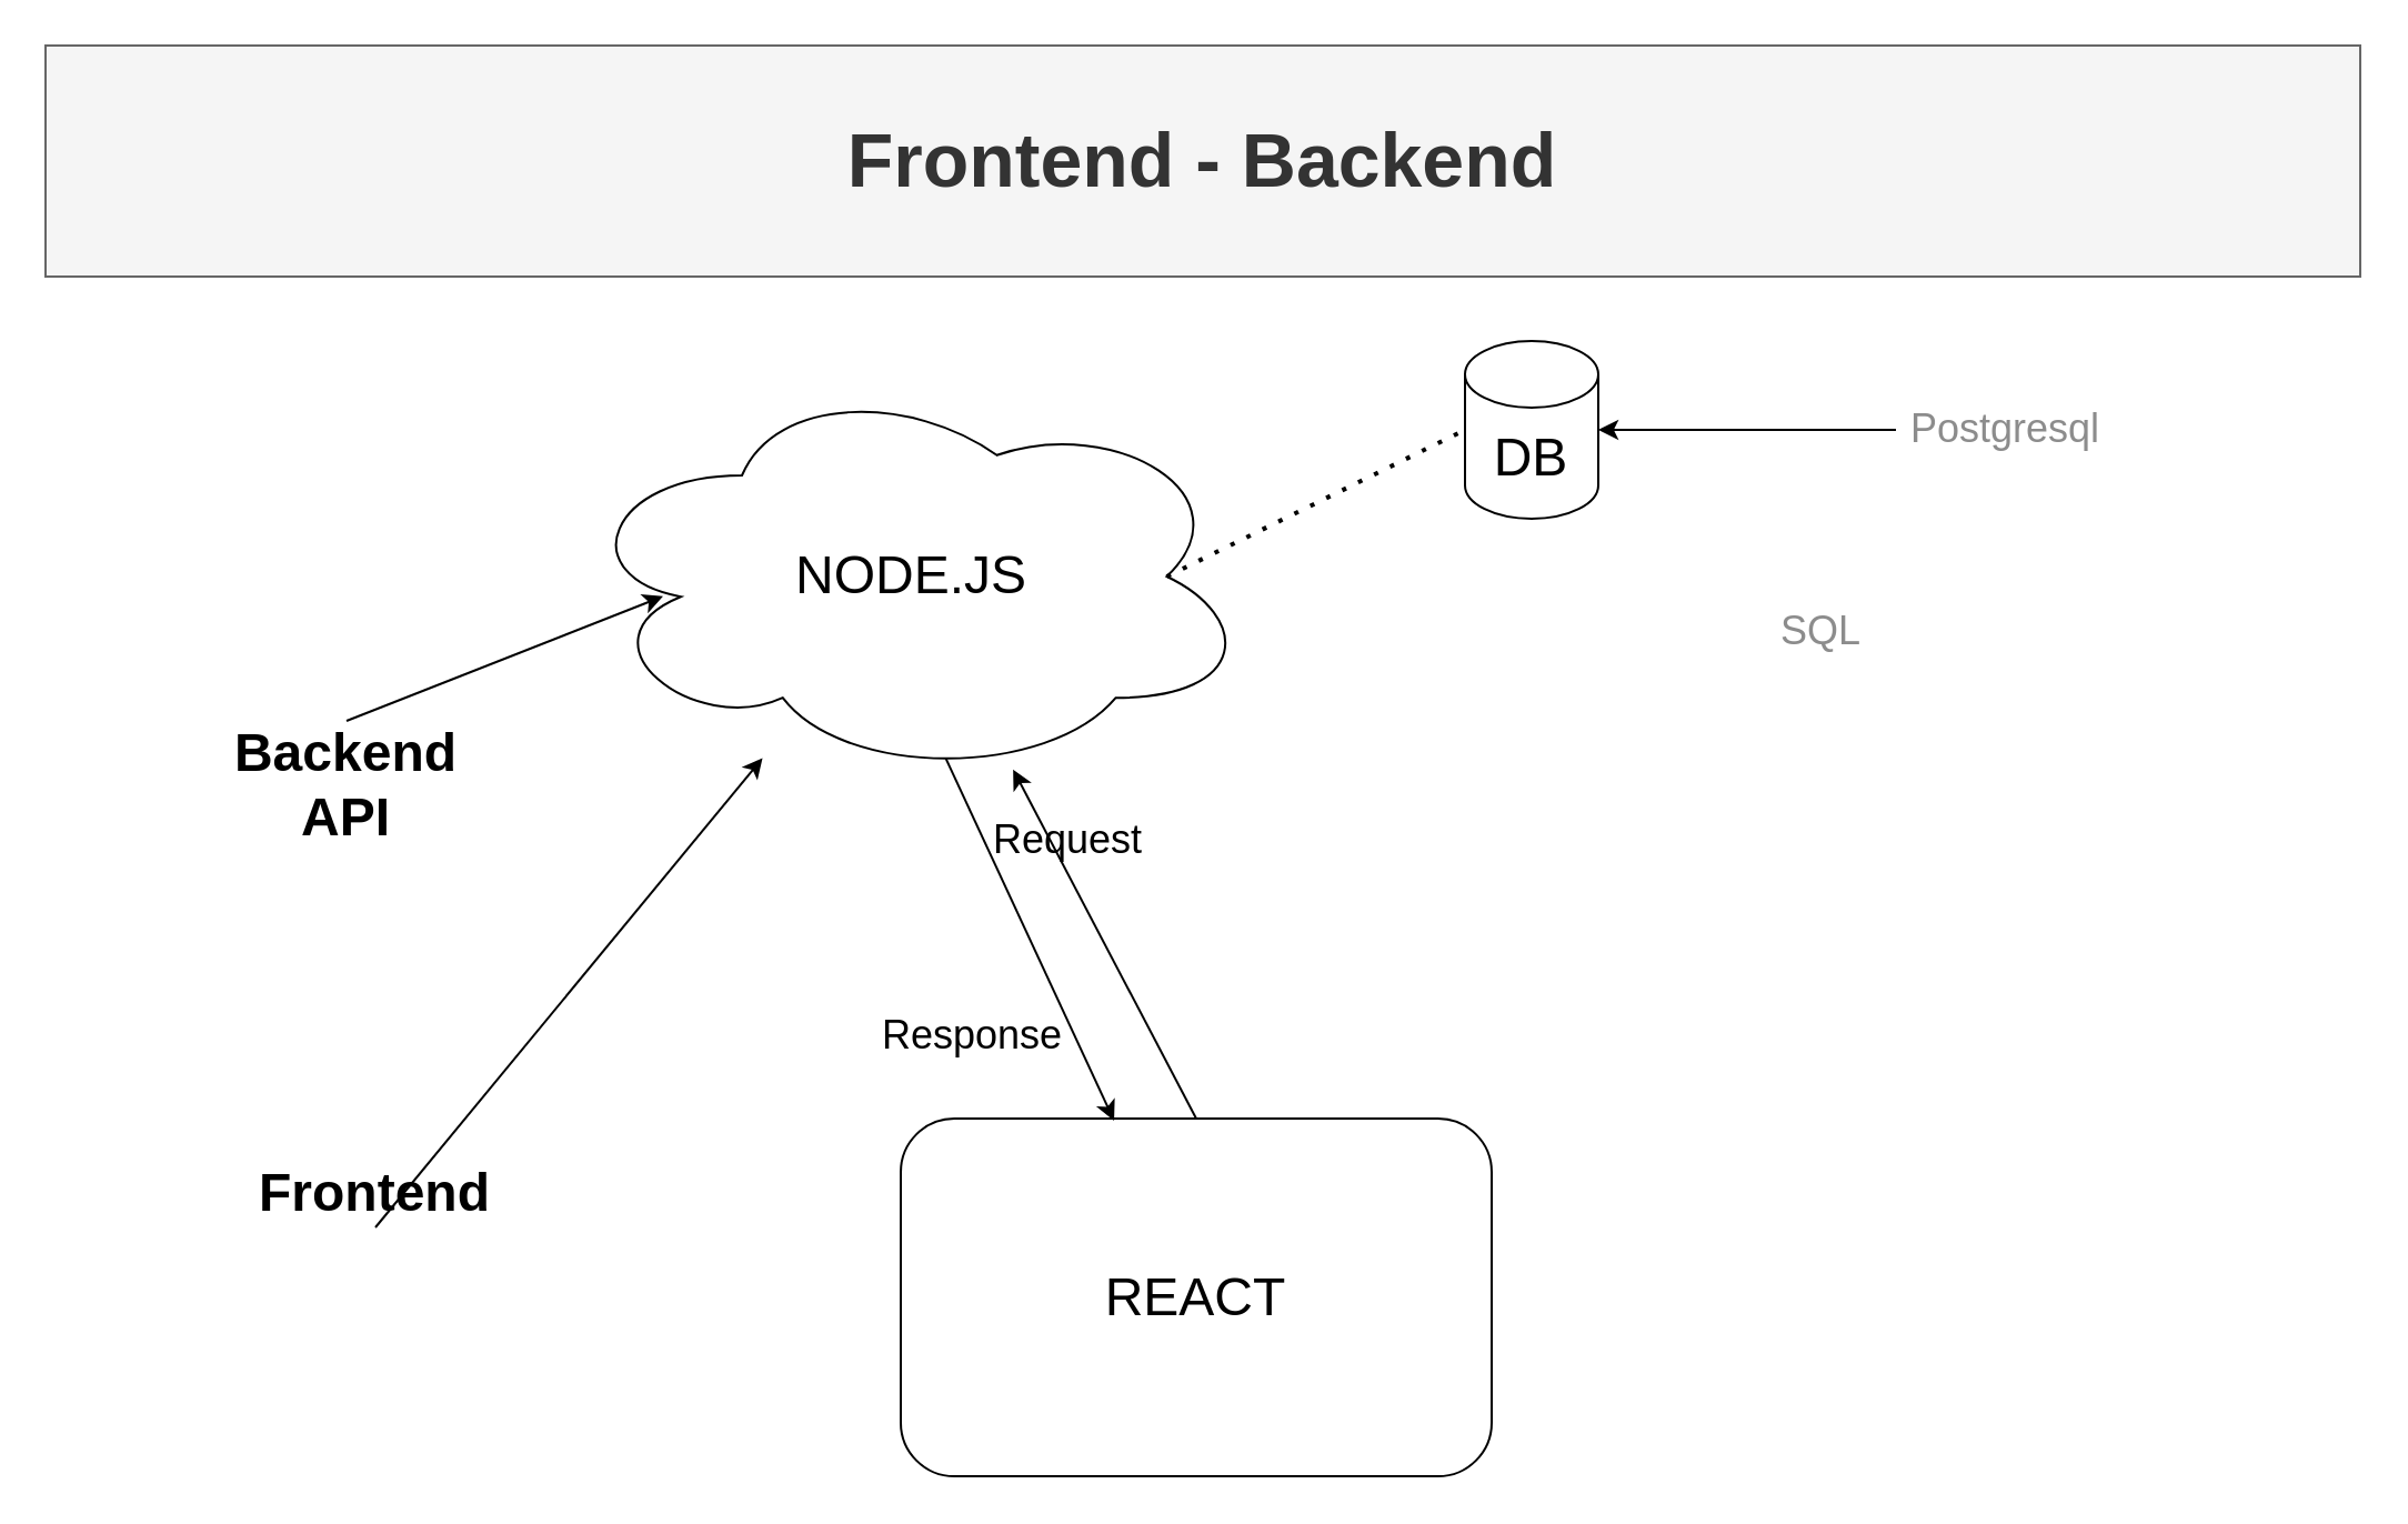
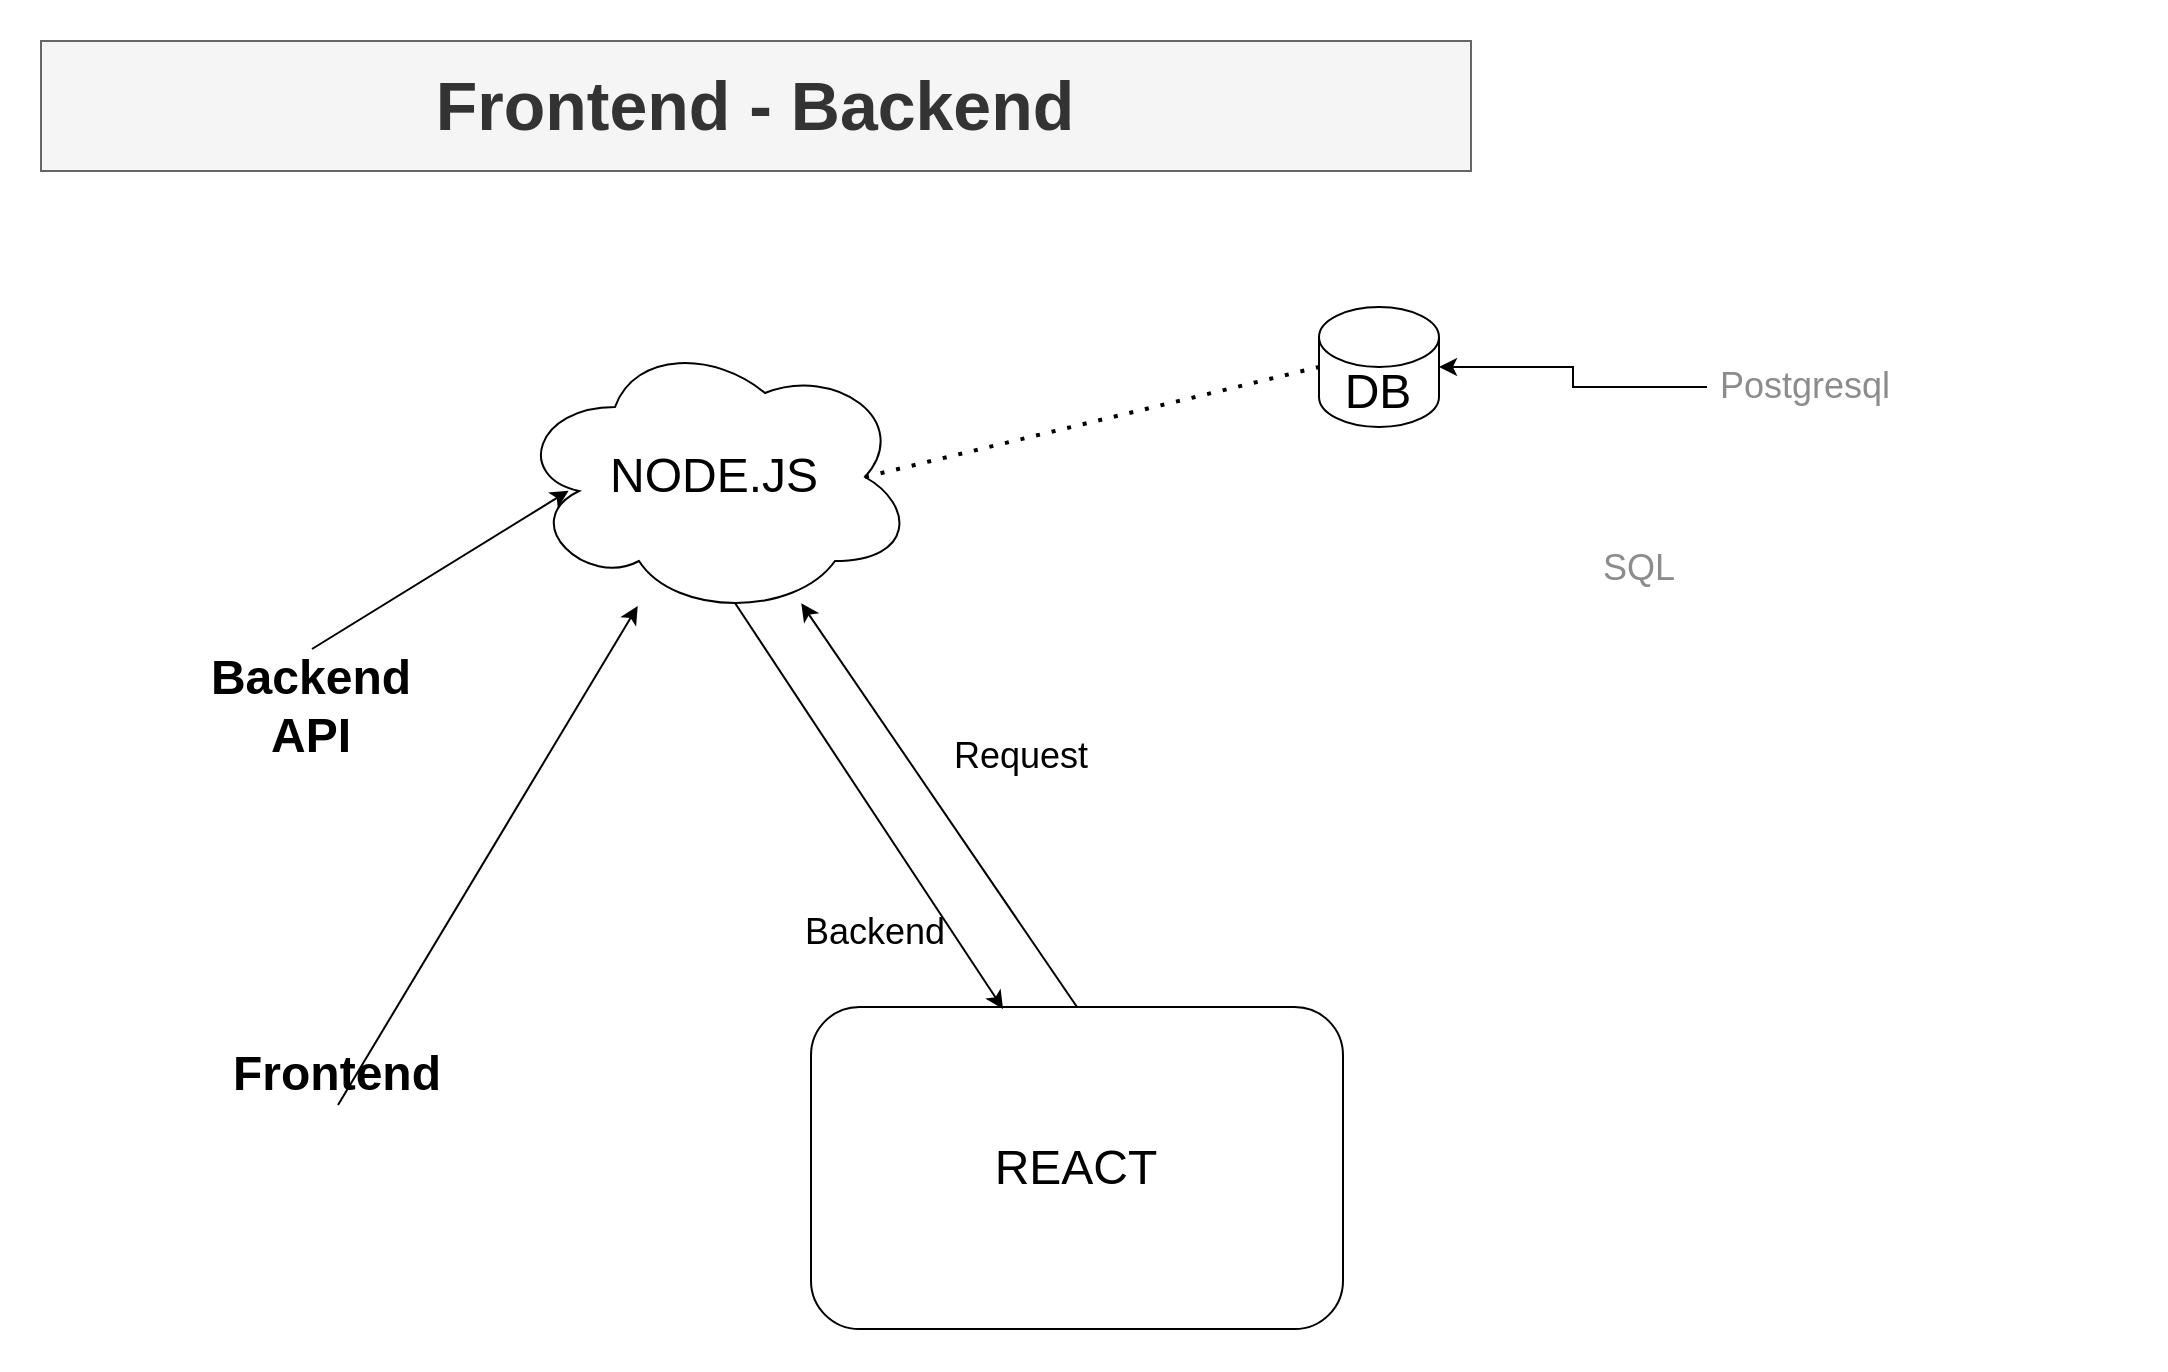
  <mxCell id="0" />
  <mxCell id="1" parent="0" />
- <mxCell id="2" value="Frontend - Backend" style="text;html=1;strokeColor=#666666;fillColor=#f5f5f5;align=center;verticalAlign=middle;whiteSpace=wrap;rounded=0;labelBackgroundColor=none;labelBorderColor=none;fontSize=34;fontStyle=1;fontColor=#333333;" parent="1" vertex="1"><mxGeometry x="20" y="20" width="1042" height="104" as="geometry" /></mxCell>
- <mxCell id="3" value="&lt;font style=&quot;font-size: 24px;&quot;&gt;NODE.JS&lt;/font&gt;" style="ellipse;shape=cloud;whiteSpace=wrap;html=1;" parent="1" vertex="1"><mxGeometry x="257" y="168" width="306" height="182" as="geometry" /></mxCell>
+ <mxCell id="2" value="Frontend - Backend" style="text;html=1;strokeColor=#666666;fillColor=#f5f5f5;align=center;verticalAlign=middle;whiteSpace=wrap;rounded=0;labelBackgroundColor=none;labelBorderColor=none;fontSize=34;fontStyle=1;fontColor=#333333;" parent="1" vertex="1"><mxGeometry x="20" y="20" width="715" height="65" as="geometry" /></mxCell>
+ <mxCell id="3" value="&lt;font style=&quot;font-size: 24px;&quot;&gt;NODE.JS&lt;/font&gt;" style="ellipse;shape=cloud;whiteSpace=wrap;html=1;" parent="1" vertex="1"><mxGeometry x="257" y="168" width="200" height="140" as="geometry" /></mxCell>
  <mxCell id="4" value="&lt;font style=&quot;font-size: 24px;&quot;&gt;REACT&lt;/font&gt;" style="whiteSpace=wrap;html=1;rounded=1;" parent="1" vertex="1"><mxGeometry x="405" y="503" width="266" height="161" as="geometry" /></mxCell>
  <mxCell id="5" value="" style="endArrow=classic;html=1;rounded=0;fontSize=24;exitX=0.5;exitY=1;exitDx=0;exitDy=0;" parent="1" source="6" target="3" edge="1"><mxGeometry width="50" height="50" relative="1" as="geometry"><mxPoint x="174" y="560" as="sourcePoint" /><mxPoint x="403" y="595" as="targetPoint" /></mxGeometry></mxCell>
  <mxCell id="6" value="Frontend" style="text;html=1;strokeColor=none;fillColor=none;align=center;verticalAlign=middle;whiteSpace=wrap;rounded=0;fontSize=24;fontStyle=1" parent="1" vertex="1"><mxGeometry x="109" y="522" width="119" height="30" as="geometry" /></mxCell>
  <mxCell id="7" value="" style="endArrow=classic;html=1;rounded=0;fontSize=24;entryX=0.134;entryY=0.549;entryDx=0;entryDy=0;entryPerimeter=0;exitX=0.5;exitY=0;exitDx=0;exitDy=0;" parent="1" source="8" target="3" edge="1"><mxGeometry width="50" height="50" relative="1" as="geometry"><mxPoint x="177" y="306" as="sourcePoint" /><mxPoint x="287" y="269" as="targetPoint" /></mxGeometry></mxCell>
  <mxCell id="8" value="Backend&lt;br&gt;API" style="text;html=1;strokeColor=none;fillColor=none;align=center;verticalAlign=middle;whiteSpace=wrap;rounded=0;fontSize=24;fontStyle=1" parent="1" vertex="1"><mxGeometry x="96" y="324" width="119" height="58" as="geometry" /></mxCell>
  <mxCell id="9" value="" style="endArrow=none;dashed=1;html=1;dashPattern=1 3;strokeWidth=2;rounded=0;fontSize=24;entryX=0;entryY=0.5;entryDx=0;entryDy=0;entryPerimeter=0;exitX=0.875;exitY=0.5;exitDx=0;exitDy=0;exitPerimeter=0;" parent="1" source="3" target="10" edge="1"><mxGeometry width="50" height="50" relative="1" as="geometry"><mxPoint x="541" y="246" as="sourcePoint" /><mxPoint x="633" y="211" as="targetPoint" /></mxGeometry></mxCell>
- <mxCell id="10" value="DB" style="shape=cylinder3;whiteSpace=wrap;html=1;boundedLbl=1;backgroundOutline=1;size=15;fontSize=24;" parent="1" vertex="1"><mxGeometry x="659" y="153" width="60" height="80" as="geometry" /></mxCell>
+ <mxCell id="10" value="DB" style="shape=cylinder3;whiteSpace=wrap;html=1;boundedLbl=1;backgroundOutline=1;size=15;fontSize=24;" parent="1" vertex="1"><mxGeometry x="659" y="153" width="60" height="60" as="geometry" /></mxCell>
  <mxCell id="11" value="" style="endArrow=classic;html=1;rounded=0;fontSize=24;exitX=0.5;exitY=0;exitDx=0;exitDy=0;" parent="1" source="4" target="3" edge="1"><mxGeometry width="50" height="50" relative="1" as="geometry"><mxPoint x="525" y="425" as="sourcePoint" /><mxPoint x="575" y="375" as="targetPoint" /></mxGeometry></mxCell>
- <mxCell id="12" value="&lt;font style=&quot;font-size: 18px;&quot;&gt;Request&lt;/font&gt;" style="text;html=1;strokeColor=none;fillColor=none;align=center;verticalAlign=middle;whiteSpace=wrap;rounded=0;fontSize=24;" parent="1" vertex="1"><mxGeometry x="421" y="361" width="119" height="30" as="geometry" /></mxCell>
+ <mxCell id="12" value="&lt;font style=&quot;font-size: 18px;&quot;&gt;Request&lt;/font&gt;" style="text;html=1;strokeColor=none;fillColor=none;align=center;verticalAlign=middle;whiteSpace=wrap;rounded=0;fontSize=24;" parent="1" vertex="1"><mxGeometry x="451" y="361" width="119" height="30" as="geometry" /></mxCell>
  <mxCell id="13" value="" style="endArrow=classic;html=1;rounded=0;fontSize=18;entryX=0.361;entryY=0.006;entryDx=0;entryDy=0;entryPerimeter=0;exitX=0.55;exitY=0.95;exitDx=0;exitDy=0;exitPerimeter=0;" parent="1" source="3" target="4" edge="1"><mxGeometry width="50" height="50" relative="1" as="geometry"><mxPoint x="352" y="430" as="sourcePoint" /><mxPoint x="402" y="380" as="targetPoint" /></mxGeometry></mxCell>
- <mxCell id="14" value="&lt;font style=&quot;font-size: 18px;&quot;&gt;Response&lt;/font&gt;" style="text;html=1;strokeColor=none;fillColor=none;align=center;verticalAlign=middle;whiteSpace=wrap;rounded=0;fontSize=24;" parent="1" vertex="1"><mxGeometry x="378" y="449" width="119" height="30" as="geometry" /></mxCell>
+ <mxCell id="14" value="&lt;font style=&quot;font-size: 18px;&quot;&gt;Backend&lt;/font&gt;" style="text;html=1;strokeColor=none;fillColor=none;align=center;verticalAlign=middle;whiteSpace=wrap;rounded=0;fontSize=24;" parent="1" vertex="1"><mxGeometry x="378" y="449" width="119" height="30" as="geometry" /></mxCell>
  <mxCell id="15" style="edgeStyle=orthogonalEdgeStyle;rounded=0;orthogonalLoop=1;jettySize=auto;html=1;entryX=1;entryY=0.5;entryDx=0;entryDy=0;entryPerimeter=0;fontSize=18;" parent="1" source="16" target="10" edge="1"><mxGeometry relative="1" as="geometry" /></mxCell>
  <mxCell id="16" value="&lt;font color=&quot;#8c8c8c&quot;&gt;Postgresql&lt;/font&gt;" style="text;html=1;strokeColor=none;fillColor=none;align=center;verticalAlign=middle;whiteSpace=wrap;rounded=0;fontSize=18;" parent="1" vertex="1"><mxGeometry x="853" y="178" width="99" height="30" as="geometry" /></mxCell>
  <mxCell id="17" value="&lt;font color=&quot;#8c8c8c&quot;&gt;SQL&lt;/font&gt;" style="text;html=1;strokeColor=none;fillColor=none;align=center;verticalAlign=middle;whiteSpace=wrap;rounded=0;fontSize=18;" parent="1" vertex="1"><mxGeometry x="770" y="269" width="99" height="30" as="geometry" /></mxCell>
